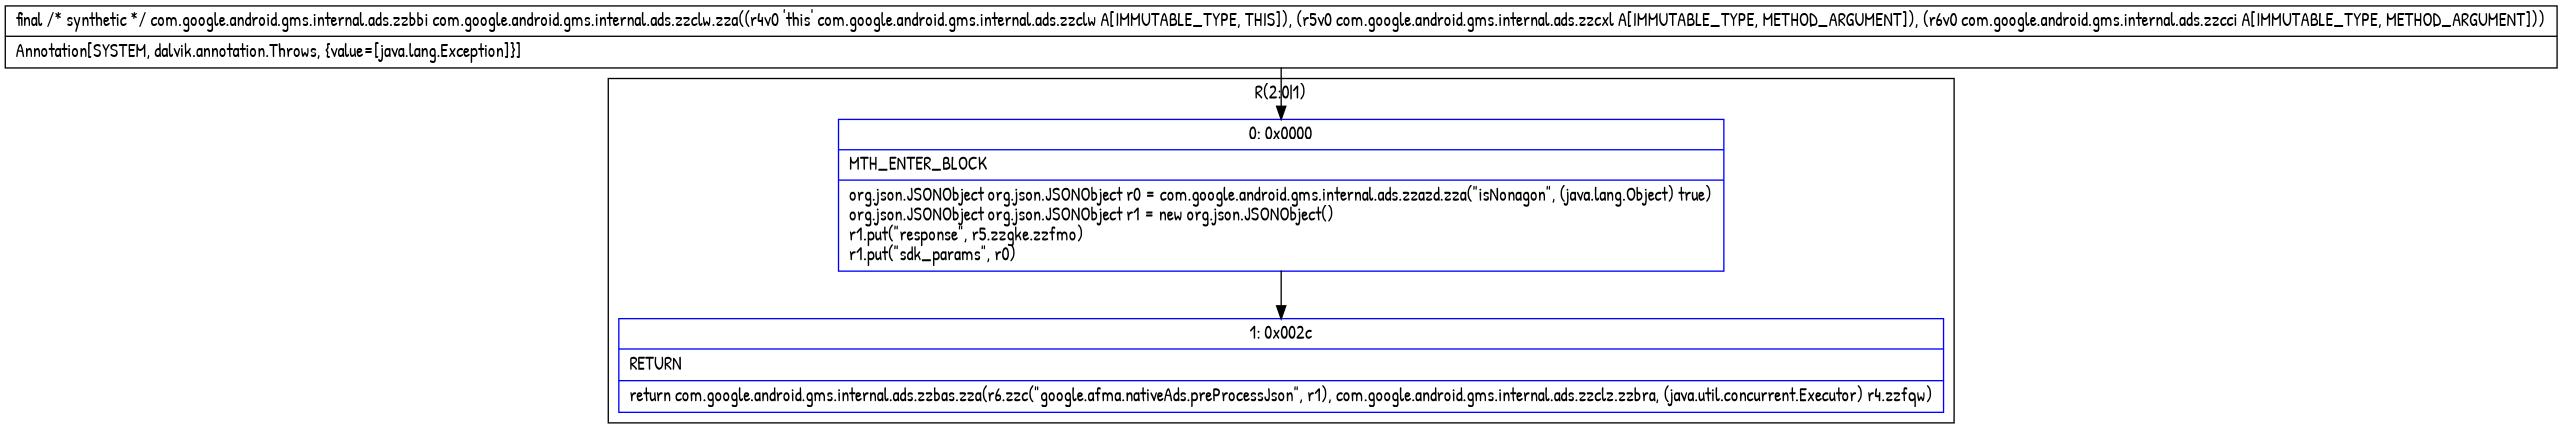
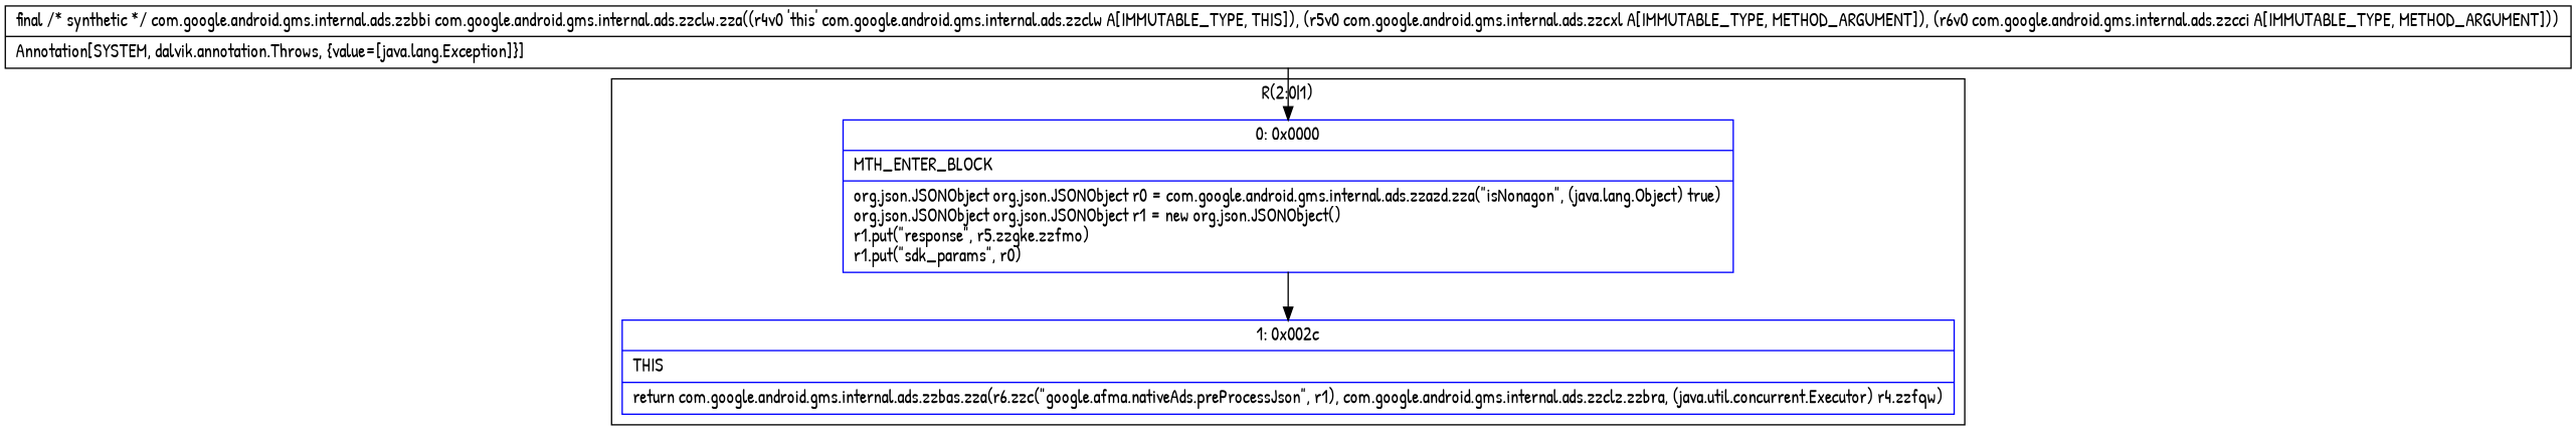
  digraph {
    fontname="Patrick Hand"
    node [color=blue shape=record fontname="Patrick Hand"]
    edge [fontname="Patrick Hand"]
    n1 [label="{0\:\ 0x0000|MTH_ENTER_BLOCK\l|org.json.JSONObject org.json.JSONObject r0 = com.google.android.gms.internal.ads.zzazd.zza(\"isNonagon\", (java.lang.Object) true)\lorg.json.JSONObject org.json.JSONObject r1 = new org.json.JSONObject()\lr1.put(\"response\", r5.zzgke.zzfmo)\lr1.put(\"sdk_params\", r0)\l}"]
-   n2 [label="{1\:\ 0x002c|RETURN\l|return com.google.android.gms.internal.ads.zzbas.zza(r6.zzc(\"google.afma.nativeAds.preProcessJson\", r1), com.google.android.gms.internal.ads.zzclz.zzbra, (java.util.concurrent.Executor) r4.zzfqw)\l}"]
+   n2 [label="{1\:\ 0x002c|THIS\l|return com.google.android.gms.internal.ads.zzbas.zza(r6.zzc(\"google.afma.nativeAds.preProcessJson\", r1), com.google.android.gms.internal.ads.zzclz.zzbra, (java.util.concurrent.Executor) r4.zzfqw)\l}"]
    n3 [label="{final \/* synthetic *\/ com.google.android.gms.internal.ads.zzbbi com.google.android.gms.internal.ads.zzclw.zza((r4v0 'this' com.google.android.gms.internal.ads.zzclw A[IMMUTABLE_TYPE, THIS]), (r5v0 com.google.android.gms.internal.ads.zzcxl A[IMMUTABLE_TYPE, METHOD_ARGUMENT]), (r6v0 com.google.android.gms.internal.ads.zzcci A[IMMUTABLE_TYPE, METHOD_ARGUMENT]))  | Annotation[SYSTEM, dalvik.annotation.Throws, \{value=[java.lang.Exception]\}]\l}" color=""]
    subgraph cluster_1 {
      label="R(2:0|1)"
      n1
      n2
    }
    n1 -> n2
    n3 -> n1
  }
